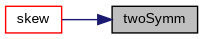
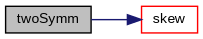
  digraph {
    rankdir=LR
    fontname="Liberation Sans"
    node [fontname="Liberation Sans" fontsize=10 shape=record]
    n1 [color=black fillcolor=grey75 fontcolor=black height=0.2 label=twoSymm style=filled width=0.4]
    n2 [color=red height=0.2 label=skew width=0.4]
-   n2 -> n1 [color=midnightblue fontname="Liberation Sans" fontsize=10 labelfontname=Helvetica labelfontsize=10 style=solid]
+   n1 -> n2 [color=midnightblue fontname="Liberation Sans" fontsize=10 labelfontname=Helvetica labelfontsize=10 style=solid]
  }
